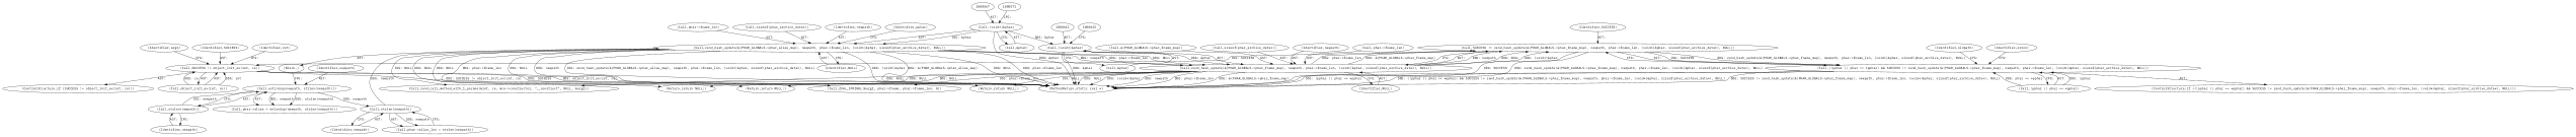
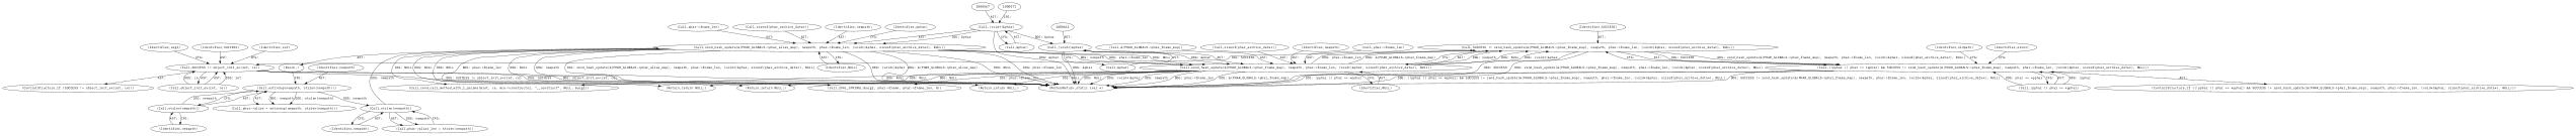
  digraph {
    fontname="IBM Plex Mono"
    node [fontname="IBM Plex Mono"]
    edge [fontname="IBM Plex Mono"]
    n1 [label="(Call,SUCCESS != zend_hash_update(&(PHAR_GLOBALS->phar_fname_map), newpath, phar->fname_len, (void*)&phar, sizeof(phar_archive_data*), NULL))"]
    n2 [label="(Call,zend_hash_update(&(PHAR_GLOBALS->phar_fname_map), newpath, phar->fname_len, (void*)&phar, sizeof(phar_archive_data*), NULL))"]
    n3 [label="(Call,(!pphar || phar == *pphar) && SUCCESS != zend_hash_update(&(PHAR_GLOBALS->phar_fname_map), newpath, phar->fname_len, (void*)&phar, sizeof(phar_archive_data*), NULL))"]
    n4 [label="(Call,SUCCESS != object_init_ex(ret, ce))"]
    n5 [label="(MethodReturn,static zval *)"]
    n6 [label="(Call,ZVAL_STRINGL(&arg1, phar->fname, phar->fname_len, 0))"]
    n7 [label="(Return,return NULL;)"]
    n8 [label="(Identifier,NULL)"]
    n9 [label="(Call,zend_call_method_with_1_params(&ret, ce, &ce->constructor, \"__construct\", NULL, &arg1))"]
    n10 [label="(Return,return NULL;)"]
    n11 [label="(Return,return NULL;)"]
    n12 [label="(Call,!pphar || phar == *pphar)"]
    n13 [label="(ControlStructure,if ((!pphar || phar == *pphar) && SUCCESS != zend_hash_update(&(PHAR_GLOBALS->phar_fname_map), newpath, phar->fname_len, (void*)&phar, sizeof(phar_archive_data*), NULL)))"]
    n14 [label="(ControlStructure,if (SUCCESS != object_init_ex(ret, ce)))"]
    n15 [label="(Call,object_init_ex(ret, ce))"]
    n16 [label="(Call,zend_hash_update(&(PHAR_GLOBALS->phar_alias_map), newpath, phar->fname_len, (void*)&phar, sizeof(phar_archive_data*), NULL))"]
    n17 [label="(Block,)"]
    n18 [label="(Identifier,NULL)"]
    n19 [label="(Call,estrndup(newpath, strlen(newpath)))"]
    n20 [label="(Call,strlen(newpath))"]
    n21 [label="(Identifier,newpath)"]
    n22 [label="(Call,phar->alias_len = strlen(newpath))"]
    n23 [label="(Call,strlen(newpath))"]
    n24 [label="(Call,phar->alias = estrndup(newpath, strlen(newpath)))"]
    n25 [label="(Identifier,newpath)"]
    n26 [label="(Call,(void*)&phar)"]
    n27 [label="(Call,(void*)&phar)"]
    n28 [label="(Call,&phar)"]
    n29 [label="(Call,&phar)"]
    n30 [label="(Identifier,newpath)"]
    n31 [label="(Call,sizeof(phar_archive_data*))"]
    n32 [label="(Identifier,error)"]
    n33 [label="(Call,sizeof(phar_archive_data*))"]
    n34 [label="(Identifier,newpath)"]
    n35 [label="(Identifier,newpath)"]
    n36 [label="(Call,phar->fname_len)"]
    n37 [label="(Identifier,oldpath)"]
    n38 [label="(Call,&(PHAR_GLOBALS->phar_fname_map))"]
    n39 [label="(Identifier,ret)"]
    n40 [label="(Identifier,pphar)"]
    n41 [label="(Identifier,arg1)"]
    n42 [label="(Identifier,SUCCESS)"]
    n43 [label="(Call,phar->fname_len)"]
    n44 [label="(Identifier,SUCCESS)"]
    1000567
    1000571
    1000611
-   1000615
    n1 -> n2 [label="CFG: "]
    n1 -> n3 [label="AST: "]
    n1 -> n3 [label="DDG: SUCCESS"]
    n1 -> n3 [label="DDG: zend_hash_update(&(PHAR_GLOBALS->phar_fname_map), newpath, phar->fname_len, (void*)&phar, sizeof(phar_archive_data*), NULL)"]
    n1 -> n4 [label="DDG: SUCCESS"]
    n1 -> n5 [label="DDG: SUCCESS"]
    n1 -> n5 [label="DDG: zend_hash_update(&(PHAR_GLOBALS->phar_fname_map), newpath, phar->fname_len, (void*)&phar, sizeof(phar_archive_data*), NULL)"]
    n2 -> n1 [label="AST: "]
    n2 -> n1 [label="DDG: newpath"]
    n2 -> n1 [label="DDG: NULL"]
    n2 -> n1 [label="DDG: (void*)&phar"]
    n2 -> n1 [label="DDG: phar->fname_len"]
    n2 -> n1 [label="DDG: &(PHAR_GLOBALS->phar_fname_map)"]
    n2 -> n5 [label="DDG: phar->fname_len"]
    n2 -> n5 [label="DDG: &(PHAR_GLOBALS->phar_fname_map)"]
    n2 -> n5 [label="DDG: NULL"]
    n2 -> n5 [label="DDG: (void*)&phar"]
    n2 -> n5 [label="DDG: newpath"]
    n2 -> n6 [label="DDG: phar->fname_len"]
    n2 -> n7 [label="DDG: NULL"]
    n2 -> n8 [label="CFG: "]
    n2 -> n9 [label="DDG: NULL"]
    n2 -> n10 [label="DDG: NULL"]
    n2 -> n11 [label="DDG: NULL"]
    n3 -> n1 [label="CFG: "]
    n3 -> n5 [label="DDG: SUCCESS != zend_hash_update(&(PHAR_GLOBALS->phar_fname_map), newpath, phar->fname_len, (void*)&phar, sizeof(phar_archive_data*), NULL)"]
    n3 -> n5 [label="DDG: !pphar || phar == *pphar"]
    n3 -> n5 [label="DDG: (!pphar || phar == *pphar) && SUCCESS != zend_hash_update(&(PHAR_GLOBALS->phar_fname_map), newpath, phar->fname_len, (void*)&phar, sizeof(phar_archive_data*), NULL)"]
    n3 -> n12 [label="CFG: "]
    n3 -> n13 [label="AST: "]
    n4 -> n5 [label="DDG: SUCCESS"]
    n4 -> n5 [label="DDG: object_init_ex(ret, ce)"]
    n4 -> n5 [label="DDG: SUCCESS != object_init_ex(ret, ce)"]
    n4 -> n14 [label="AST: "]
    n4 -> n15 [label="AST: "]
    n8 -> n2 [label="AST: "]
    n12 -> n3 [label="AST: "]
    n12 -> n3 [label="DDG: !pphar"]
    n12 -> n3 [label="DDG: phar == *pphar"]
    n15 -> n4 [label="AST: "]
    n15 -> n4 [label="DDG: ret"]
    n15 -> n4 [label="DDG: ce"]
    n16 -> n2 [label="DDG: newpath"]
    n16 -> n2 [label="DDG: phar->fname_len"]
    n16 -> n2 [label="DDG: NULL"]
    n16 -> n5 [label="DDG: phar->fname_len"]
    n16 -> n5 [label="DDG: newpath"]
    n16 -> n5 [label="DDG: zend_hash_update(&(PHAR_GLOBALS->phar_alias_map), newpath, phar->fname_len, (void*)&phar, sizeof(phar_archive_data*), NULL)"]
    n16 -> n5 [label="DDG: (void*)&phar"]
    n16 -> n5 [label="DDG: &(PHAR_GLOBALS->phar_alias_map)"]
    n16 -> n5 [label="DDG: NULL"]
    n16 -> n6 [label="DDG: phar->fname_len"]
    n16 -> n7 [label="DDG: NULL"]
    n16 -> n9 [label="DDG: NULL"]
    n16 -> n10 [label="DDG: NULL"]
    n16 -> n11 [label="DDG: NULL"]
    n16 -> n17 [label="AST: "]
    n16 -> n18 [label="CFG: "]
    n17 -> n19 [label="CFG: "]
    n18 -> n16 [label="AST: "]
    n19 -> n20 [label="DDG: newpath"]
    n19 -> n23 [label="CFG: "]
    n19 -> n24 [label="AST: "]
    n19 -> n24 [label="DDG: newpath"]
    n19 -> n24 [label="DDG: strlen(newpath)"]
    n20 -> n16 [label="DDG: newpath"]
    n20 -> n21 [label="CFG: "]
    n20 -> n22 [label="AST: "]
    n20 -> n22 [label="DDG: newpath"]
    n21 -> n20 [label="AST: "]
    n22 -> n20 [label="CFG: "]
    n23 -> n19 [label="AST: "]
    n23 -> n19 [label="DDG: newpath"]
    n23 -> n25 [label="CFG: "]
    n25 -> n23 [label="AST: "]
    n26 -> n5 [label="DDG: &phar"]
    n26 -> n16 [label="AST: "]
    n26 -> n16 [label="DDG: &phar"]
    n26 -> n27 [label="DDG: &phar"]
    n26 -> n28 [label="CFG: "]
    n27 -> n2 [label="AST: "]
    n27 -> n2 [label="DDG: &phar"]
    n27 -> n5 [label="DDG: &phar"]
    n27 -> n29 [label="CFG: "]
    n28 -> n26 [label="AST: "]
    n29 -> n27 [label="AST: "]
    n30 -> n19 [label="AST: "]
    n31 -> n16 [label="AST: "]
    n32 -> n3 [label="CFG: "]
    n33 -> n2 [label="AST: "]
    n34 -> n16 [label="AST: "]
    n35 -> n2 [label="AST: "]
    n36 -> n2 [label="AST: "]
    n37 -> n3 [label="CFG: "]
    n38 -> n2 [label="AST: "]
    n39 -> n4 [label="CFG: "]
    n40 -> n16 [label="CFG: "]
    n41 -> n4 [label="CFG: "]
    n42 -> n1 [label="AST: "]
    n43 -> n16 [label="AST: "]
    n44 -> n4 [label="AST: "]
    1000567 -> n26 [label="AST: "]
    1000571 -> n26 [label="CFG: "]
    1000611 -> n27 [label="AST: "]
-   1000615 -> n27 [label="CFG: "]
  }
